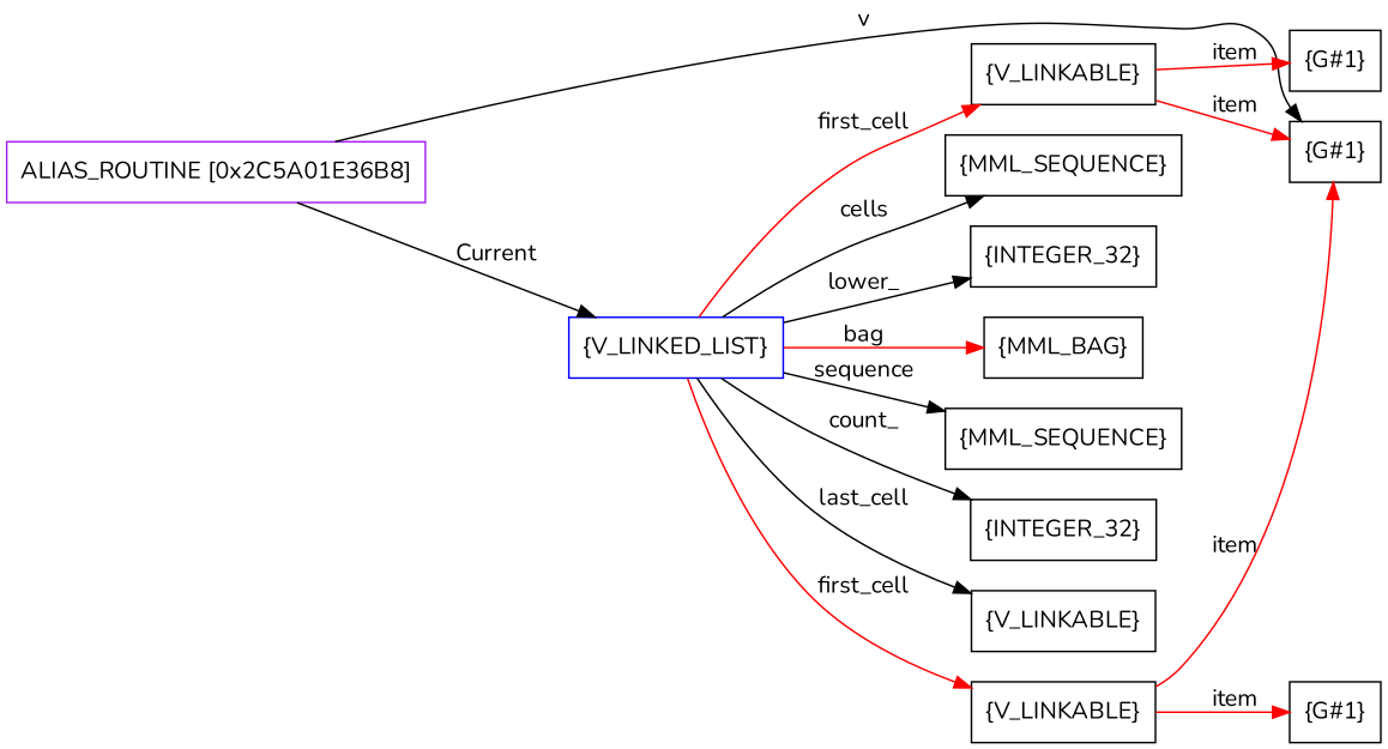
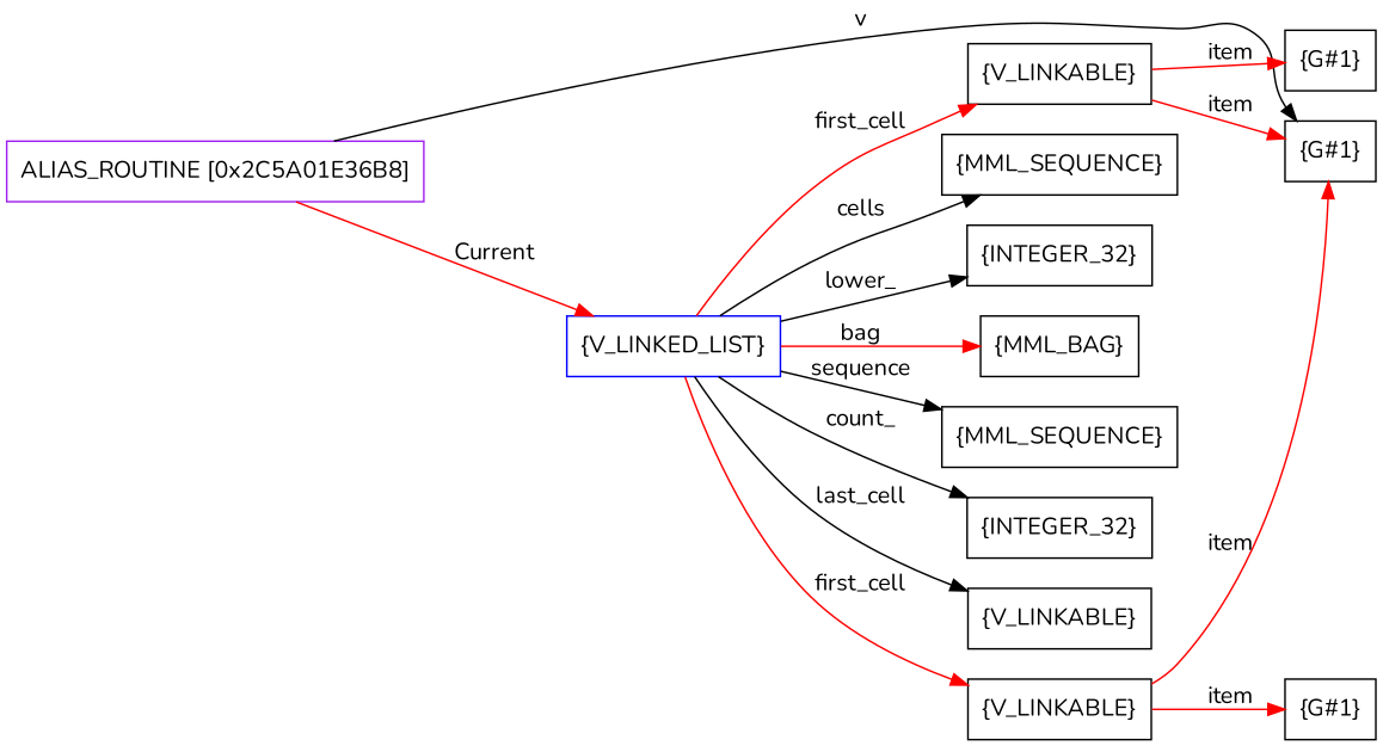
  digraph {
    fontname=Nunito
    rankdir=LR
    node [fontname=Nunito shape=box]
    edge [color=red fontname=Nunito]
    n1 [color=purple label=<ALIAS_ROUTINE [0x2C5A01E36B8]>]
    n2 [color=blue label=<{V_LINKED_LIST}>]
    n3 [label=<{G#1}>]
    n4 [label=<{INTEGER_32}>]
    n5 [label=<{MML_BAG}>]
    n6 [label=<{MML_SEQUENCE}>]
    n7 [label=<{INTEGER_32}>]
    n8 [label=<{V_LINKABLE}>]
    n9 [label=<{V_LINKABLE}>]
    n10 [label=<{V_LINKABLE}>]
    n11 [label=<{MML_SEQUENCE}>]
    n12 [label=<{G#1}>]
    n13 [label=<{G#1}>]
-   n1 -> n2 [color=black label=<Current>]
+   n1 -> n2 [label=<Current>]
    n1 -> n3 [label=<v> color=""]
    n2 -> n4 [label=<lower_> color=""]
    n2 -> n5 [label=<bag>]
    n2 -> n6 [label=<sequence> color=""]
    n2 -> n7 [label=<count_> color=""]
    n2 -> n8 [label=<first_cell>]
    n2 -> n9 [label=<first_cell>]
    n2 -> n10 [label=<last_cell> color=""]
    n2 -> n11 [label=<cells> color=""]
    n8 -> n3 [label=<item>]
    n8 -> n12 [label=<item>]
    n9 -> n3 [label=<item>]
    n9 -> n13 [label=<item>]
  }
